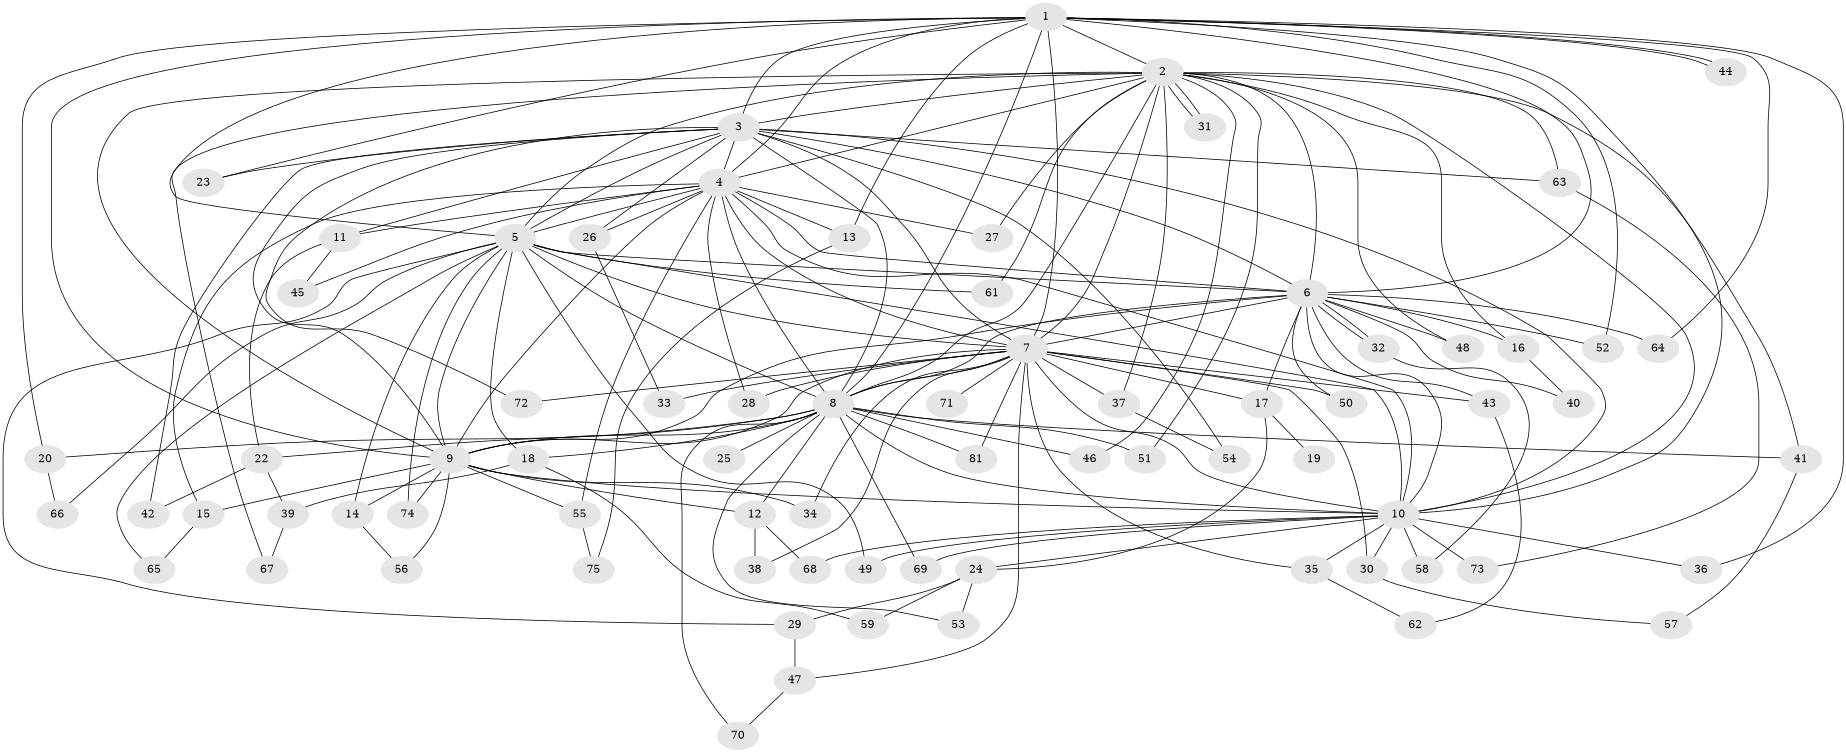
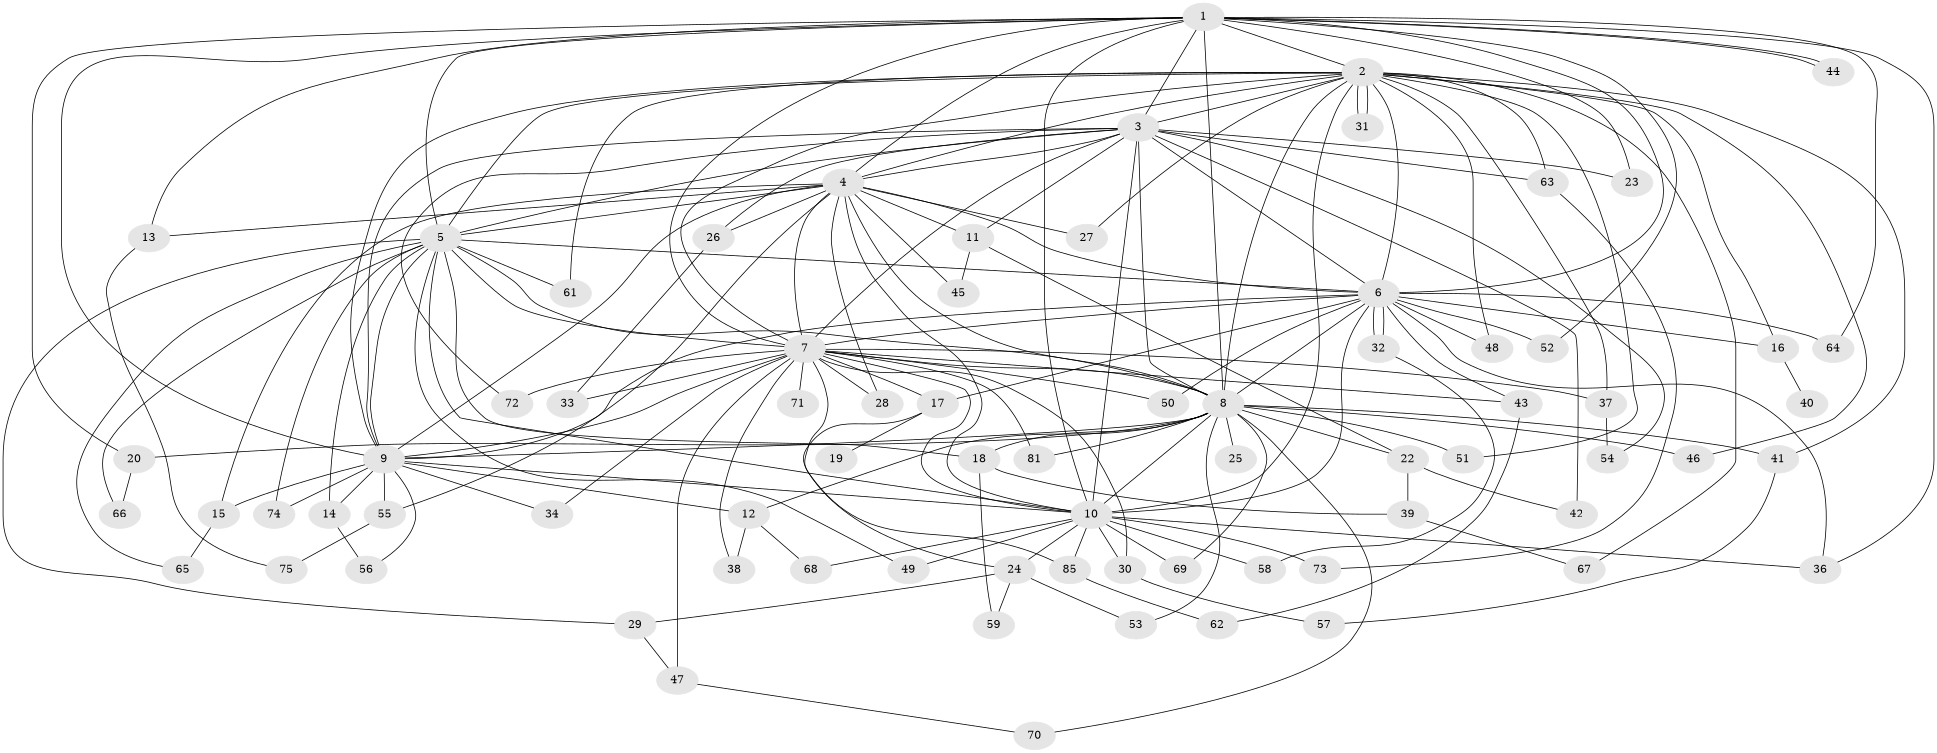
  graph {
    node [color=gray90 style=filled]
    1
    2
    3
    4
    5
    6
    7
    8
    9
    10
    13
    20
    23
    36
    44
    52
    64
    16
    27
    31
    37
    41
    46
    48
    51
    61
    63
    67
    11
    26
    42
    54
    72
    15
    28
    45
    55
    14
    18
    29
    49
    65
    66
    74
    17
    32
    40
    43
    50
    n50 [label=81]
    30
    33
    34
-   35
+   35 [label=85]
    38
    47
    71
    25
    12
    22
    53
    69
    70
    56
    24
    58
    68
    73
    75
    57
    39
    59
    19
    62
    1 -- 2
    1 -- 3
    1 -- 4
    1 -- 5
    1 -- 6
    1 -- 7
    1 -- 8
    1 -- 9
    1 -- 10
    1 -- 13
    1 -- 20
    1 -- 23
    1 -- 36
    1 -- 44
    1 -- 44
    1 -- 52
    1 -- 64
    2 -- 3
    2 -- 4
    2 -- 5
    2 -- 6
    2 -- 7
    2 -- 8
    2 -- 9
    2 -- 10
    2 -- 16
    2 -- 27
    2 -- 31
    2 -- 31
    2 -- 37
    2 -- 41
    2 -- 46
    2 -- 48
    2 -- 51
    2 -- 61
    2 -- 63
    2 -- 67
    3 -- 4
    3 -- 5
    3 -- 6
    3 -- 7
    3 -- 8
    3 -- 9
    3 -- 10
    3 -- 23
    3 -- 63
    3 -- 11
    3 -- 26
    3 -- 42
    3 -- 54
    3 -- 72
    4 -- 5
    4 -- 6
    4 -- 7
    4 -- 8
    4 -- 9
    4 -- 10
    4 -- 13
    4 -- 27
    4 -- 11
    4 -- 26
    4 -- 15
    4 -- 28
    4 -- 45
    4 -- 55
    5 -- 6
    5 -- 7
    5 -- 8
    5 -- 9
    5 -- 10
    5 -- 61
    5 -- 14
    5 -- 18
    5 -- 29
    5 -- 49
    5 -- 65
    5 -- 66
    5 -- 74
    6 -- 7
    6 -- 8
    6 -- 9
    6 -- 10
    6 -- 52
    6 -- 64
    6 -- 16
    6 -- 48
    6 -- 17
    6 -- 32
    6 -- 32
-   6 -- 40
+   6 -- 36
    6 -- 43
    6 -- 50
    7 -- 8
    7 -- 9
    7 -- 10
    7 -- 37
    7 -- 72
    7 -- 28
    7 -- 17
    7 -- 43
    7 -- 50
    7 -- n50
    7 -- 30
    7 -- 33
    7 -- 34
    7 -- 35
    7 -- 38
    7 -- 47
    7 -- 71
    8 -- 9
    8 -- 10
    8 -- 20
    8 -- 41
    8 -- 46
    8 -- 51
    8 -- 18
    8 -- n50
    8 -- 25
    8 -- 12
    8 -- 22
    8 -- 53
    8 -- 69
    8 -- 70
    9 -- 10
    9 -- 15
    9 -- 55
    9 -- 14
    9 -- 74
    9 -- 34
    9 -- 12
    9 -- 56
    10 -- 36
    10 -- 49
    10 -- 30
    10 -- 35
    10 -- 69
    10 -- 24
    10 -- 58
    10 -- 68
    10 -- 73
    13 -- 75
    20 -- 66
    16 -- 40
    37 -- 54
    41 -- 57
    63 -- 73
    11 -- 45
    11 -- 22
    26 -- 33
    15 -- 65
    55 -- 75
    14 -- 56
    18 -- 39
    18 -- 59
    29 -- 47
    17 -- 24
    17 -- 19
    32 -- 58
    43 -- 62
    30 -- 57
    35 -- 62
    47 -- 70
    12 -- 38
    12 -- 68
    22 -- 42
    22 -- 39
    24 -- 29
    24 -- 53
    24 -- 59
    39 -- 67
  }
